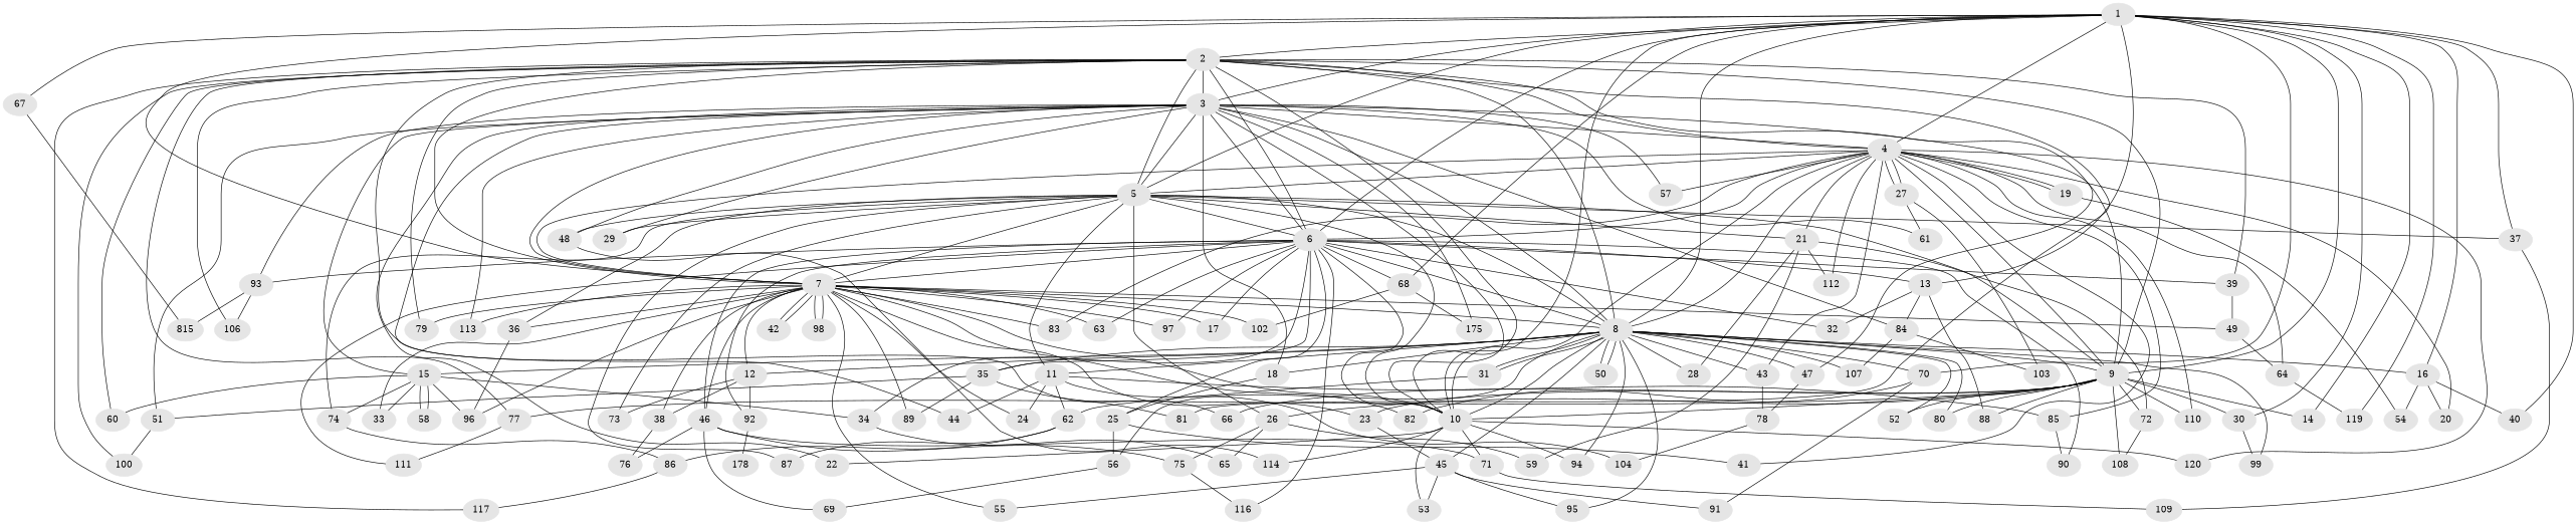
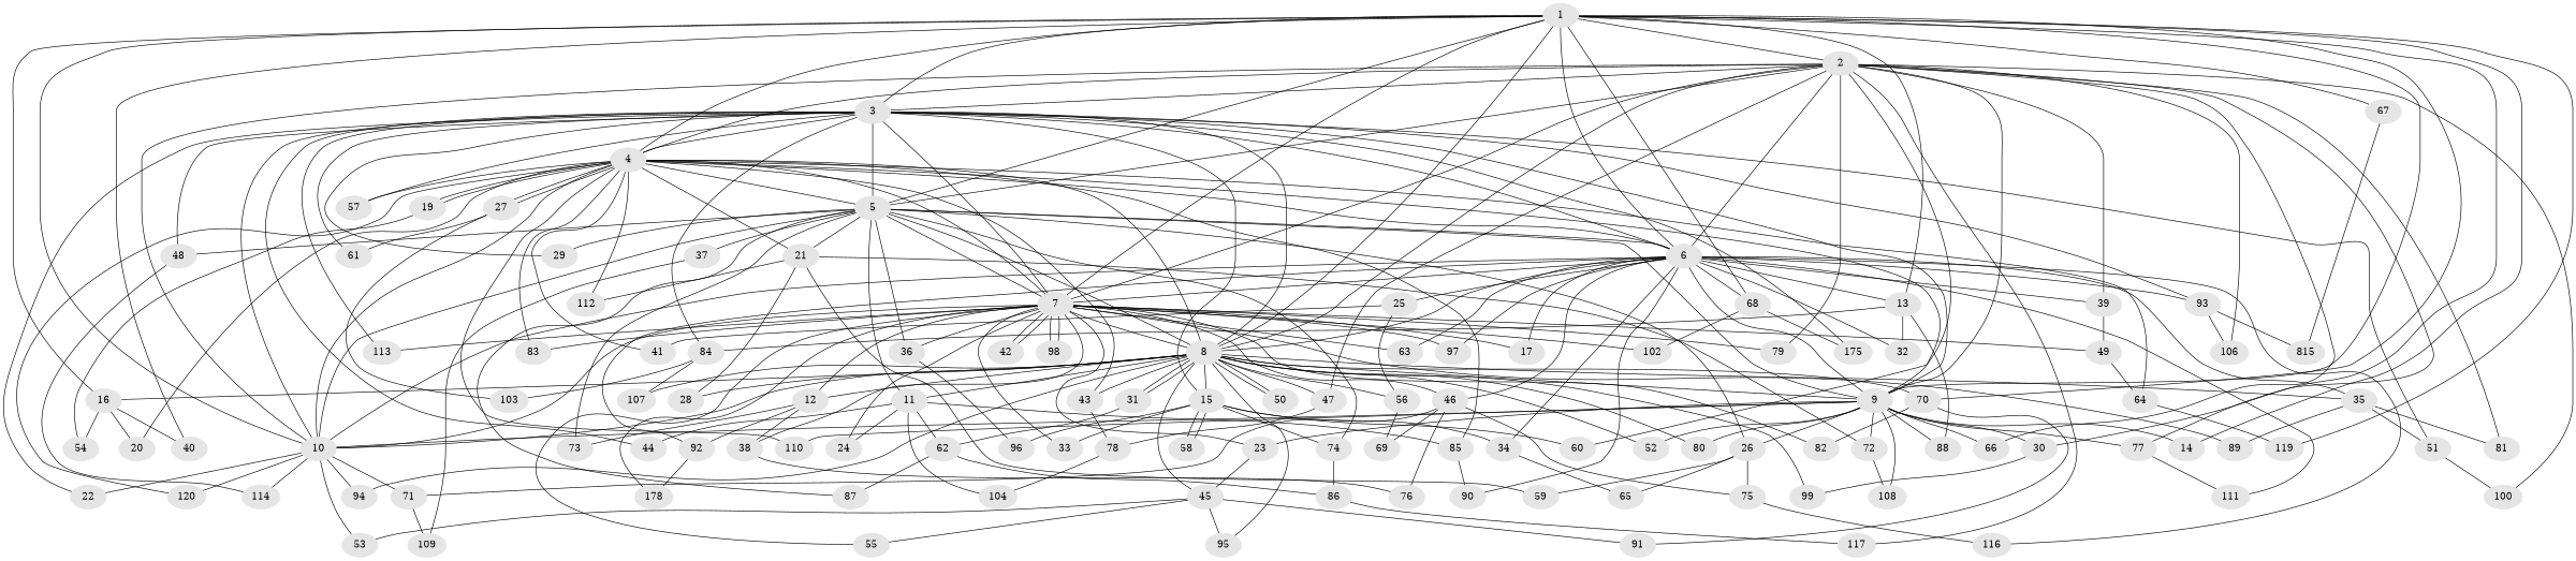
  graph {
    node [color=gray90 style=filled]
    1
    2
    3
    4
    5
    6
    7
    8
    9
    10
    13
    14
    16
    30
    37
    40
    67
    68
    70
    119
    39
    47
    60
    66
    77
    79
    81
    100
    106
    117
    15
-   18
    22
    29
    44
    48
    51
    57
    61
    84
    93
    n42 [label=175]
    113
    19
    20
    21
    27
    41
    43
    64
    83
    85
    110
    112
    120
    11
    26
    36
    73
    74
    87
    17
    25
    32
    34
    35
    46
    63
    90
    92
    97
    111
    116
    12
    23
    24
    33
    38
    42
    49
    55
    82
    89
    98
    102
    n86 [label=178]
    28
    31
    45
    50
    52
    56
    80
    94
    95
    99
    107
    72
    88
    108
    53
    71
    114
    54
    109
    n106 [label=815]
    91
    78
    58
    96
    103
    59
    62
    104
    65
    75
    86
    76
    69
    1 -- 2
    1 -- 3
    1 -- 4
    1 -- 5
    1 -- 6
    1 -- 7
    1 -- 8
    1 -- 9
    1 -- 10
    1 -- 13
    1 -- 14
    1 -- 16
    1 -- 30
-   1 -- 37
    1 -- 40
    1 -- 67
    1 -- 68
    1 -- 70
    1 -- 119
    2 -- 3
    2 -- 4
    2 -- 5
    2 -- 6
    2 -- 7
    2 -- 8
    2 -- 9
    2 -- 10
    2 -- 39
    2 -- 47
    2 -- 60
    2 -- 66
    2 -- 77
    2 -- 79
    2 -- 81
    2 -- 100
    2 -- 106
    2 -- 117
    3 -- 4
    3 -- 5
    3 -- 6
    3 -- 7
    3 -- 8
    3 -- 9
    3 -- 10
    3 -- 15
-   3 -- 18
    3 -- 22
    3 -- 29
    3 -- 44
    3 -- 48
    3 -- 51
    3 -- 57
    3 -- 61
    3 -- 84
    3 -- 93
    3 -- n42
    3 -- 113
    4 -- 5
    4 -- 6
    4 -- 7
    4 -- 8
    4 -- 9
    4 -- 10
    4 -- 57
    4 -- 19
    4 -- 19
    4 -- 20
    4 -- 21
    4 -- 27
    4 -- 27
    4 -- 41
    4 -- 43
    4 -- 64
    4 -- 83
    4 -- 85
    4 -- 110
    4 -- 112
    4 -- 120
    5 -- 6
    5 -- 7
    5 -- 8
    5 -- 9
    5 -- 10
    5 -- 37
    5 -- 29
    5 -- 48
    5 -- 21
    5 -- 11
    5 -- 26
    5 -- 36
    5 -- 73
    5 -- 74
    5 -- 87
    6 -- 7
    6 -- 8
+   6 -- 9
    6 -- 10
    6 -- 13
    6 -- 68
    6 -- 39
    6 -- 93
    6 -- 17
    6 -- 25
    6 -- 32
    6 -- 34
    6 -- 35
    6 -- 46
    6 -- 63
    6 -- 90
    6 -- 92
    6 -- 97
    6 -- 111
    6 -- 116
    7 -- 8
    7 -- 10
    7 -- 79
    7 -- 113
    7 -- 83
    7 -- 36
    7 -- 17
    7 -- 46
    7 -- 63
    7 -- 97
    7 -- 12
    7 -- 23
    7 -- 24
    7 -- 33
    7 -- 38
    7 -- 42
    7 -- 42
    7 -- 49
    7 -- 55
    7 -- 82
    7 -- 89
    7 -- 98
    7 -- 98
    7 -- 102
-   7 -- 96
+   7 -- n86
    8 -- 9
    8 -- 10
    8 -- 16
    8 -- 70
    8 -- 47
    8 -- 15
-   8 -- 18
    8 -- 43
    8 -- 11
    8 -- 35
    8 -- 12
    8 -- 28
    8 -- 31
    8 -- 31
    8 -- 45
    8 -- 50
    8 -- 50
    8 -- 52
    8 -- 56
    8 -- 80
    8 -- 94
    8 -- 95
    8 -- 99
    8 -- 107
    9 -- 10
    9 -- 14
    9 -- 30
    9 -- 66
    9 -- 77
    9 -- 110
    9 -- 26
    9 -- 23
    9 -- 52
    9 -- 80
    9 -- 72
    9 -- 88
    9 -- 108
    10 -- 22
    10 -- 120
    10 -- 94
    10 -- 53
    10 -- 71
    10 -- 114
    13 -- 84
    13 -- 32
    13 -- 88
    16 -- 40
    16 -- 20
    16 -- 54
    30 -- 99
    37 -- 109
    67 -- n106
    68 -- n42
    68 -- 102
    70 -- 82
    70 -- 91
    39 -- 49
    47 -- 78
    77 -- 111
    15 -- 60
    15 -- 74
    15 -- 34
    15 -- 33
    15 -- 58
    15 -- 58
    15 -- 96
-   18 -- 25
    48 -- 114
    51 -- 100
    84 -- 107
    84 -- 103
    93 -- 106
    93 -- n106
    19 -- 54
    21 -- 112
    21 -- 28
    21 -- 72
    21 -- 59
    27 -- 61
    27 -- 103
    43 -- 78
    64 -- 119
    85 -- 90
    11 -- 44
    11 -- 85
    11 -- 24
    11 -- 62
    11 -- 104
    26 -- 59
    26 -- 65
    26 -- 75
    36 -- 96
    74 -- 86
    25 -- 41
    25 -- 56
    34 -- 65
    35 -- 81
    35 -- 51
    35 -- 89
    46 -- 71
    46 -- 75
    46 -- 76
    46 -- 69
    92 -- n86
    12 -- 73
    12 -- 92
    12 -- 38
    23 -- 45
    38 -- 76
    49 -- 64
    31 -- 62
    45 -- 55
    45 -- 95
    45 -- 53
    45 -- 91
    56 -- 69
    72 -- 108
    71 -- 109
    78 -- 104
    62 -- 87
    62 -- 86
    75 -- 116
    86 -- 117
  }
